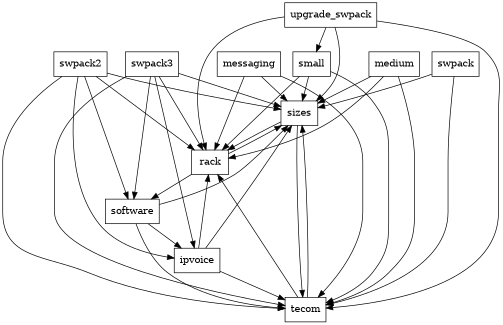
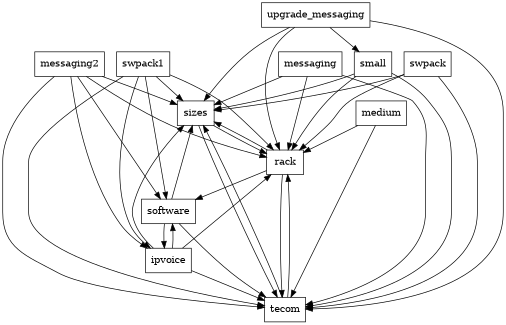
  digraph {
    rankdir=TB
    node [shape=box]
    edge [arrowhead=normal]
    n1 [label=sizes]
    n2 [label=rack]
    n3 [label=tecom]
    n4 [label=software]
    n5 [label=ipvoice]
-   n6 [label=swpack3]
-   n7 [label=swpack2]
+   n6 [label=swpack1]
+   n7 [label=messaging2]
    n8 [label=messaging]
-   n9 [label=upgrade_swpack]
+   n9 [label=upgrade_messaging]
    n10 [label=small]
    n11 [label=medium]
    n12 [label=swpack]
    n1 -> n2
    n1 -> n3
    n2 -> n1
+   n2 -> n3
    n2 -> n4
    n3 -> n1
    n3 -> n2
    n4 -> n1
    n4 -> n3
    n4 -> n5
    n5 -> n1
    n5 -> n2
    n5 -> n3
+   n5 -> n4
    n6 -> n1
    n6 -> n2
    n6 -> n3
    n6 -> n4
    n6 -> n5
    n7 -> n1
    n7 -> n2
    n7 -> n3
    n7 -> n4
    n7 -> n5
    n8 -> n1
    n8 -> n2
    n8 -> n3
    n9 -> n1
    n9 -> n2
    n9 -> n3
    n9 -> n10
    n10 -> n1
    n10 -> n2
    n10 -> n3
-   n11 -> n1
    n11 -> n2
    n11 -> n3
    n12 -> n1
+   n12 -> n2
    n12 -> n3
  }
